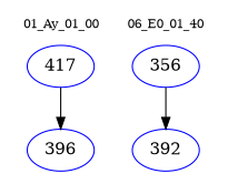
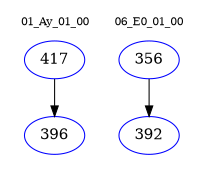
  digraph {
    node [color=blue]
    edge [color=black]
    n1 [label=417]
    n2 [label=396]
    n3 [label=356]
    n4 [label=392]
    subgraph cluster_1 {
      color=white
      fontsize=10
      label="01_Ay_01_00"
      n1
      n2
    }
    subgraph cluster_2 {
      color=white
      fontsize=10
-     label="06_E0_01_40"
+     label="06_E0_01_00"
      n3
      n4
    }
    n1 -> n2
    n3 -> n4
  }
